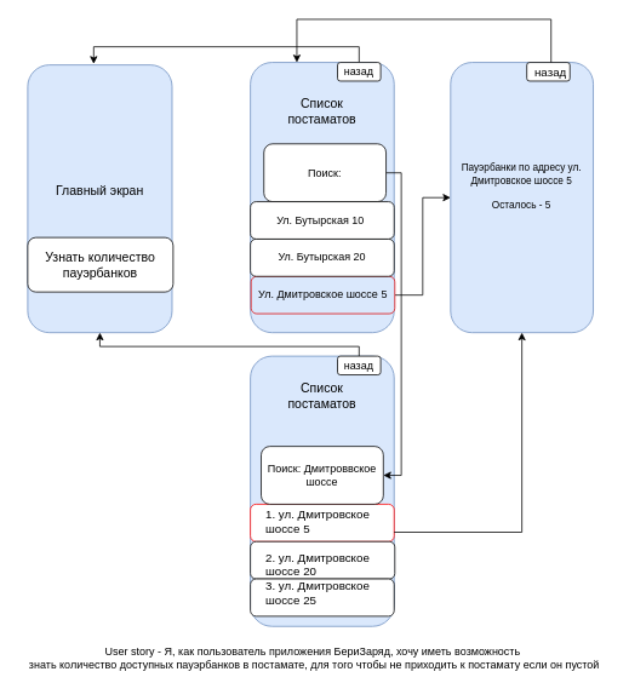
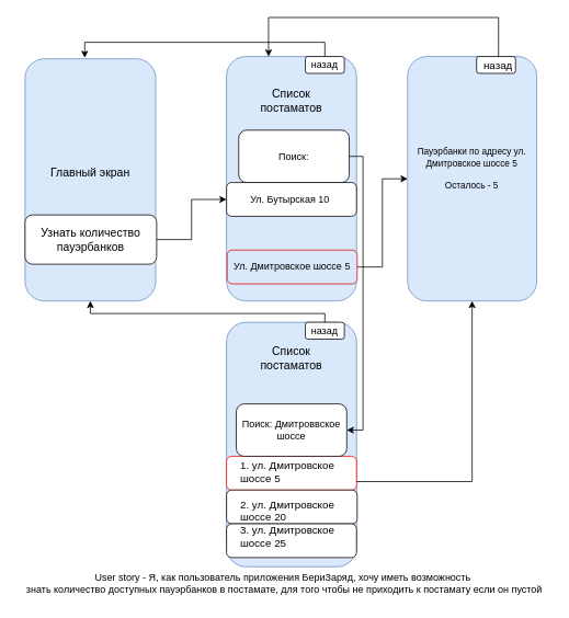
  <mxCell id="0" />
  <mxCell id="1" parent="0" />
- <mxCell id="2" value="User story -&amp;nbsp;Я, как пользователь приложения БериЗаряд, хочу иметь возможность&amp;nbsp;&lt;div&gt;знать количество доступных пауэрбанков в постамате, для того чтобы не приходить к постамату если он пустой&lt;/div&gt;" style="text;html=1;align=center;verticalAlign=middle;resizable=0;points=[];autosize=1;strokeColor=none;fillColor=none;" parent="1" vertex="1"><mxGeometry x="20" y="704.158" width="650" height="40" as="geometry" /></mxCell>
+ <mxCell id="2" value="User story -&amp;nbsp;Я, как пользователь приложения БериЗаряд, хочу иметь возможность&amp;nbsp;&lt;div&gt;знать количество доступных пауэрбанков в постамате, для того чтобы не приходить к постамату если он пустой&lt;/div&gt;" style="text;html=1;align=center;verticalAlign=middle;resizable=0;points=[];autosize=1;strokeColor=none;fillColor=none;" parent="1" vertex="1"><mxGeometry y="689.158" width="650" height="40" as="geometry" x="20" /></mxCell>
  <mxCell id="3" value="&lt;div style=&quot;font-size: 14px;&quot;&gt;Главный экран&lt;/div&gt;&lt;div style=&quot;font-size: 14px;&quot;&gt;&lt;br&gt;&lt;/div&gt;" style="rounded=1;whiteSpace=wrap;html=1;fillColor=#dae8fc;strokeColor=#6c8ebf;" vertex="1" parent="1"><mxGeometry x="30" y="71" width="158.84" height="294.74" as="geometry" /></mxCell>
+ <mxCell id="4" value="" style="edgeStyle=orthogonalEdgeStyle;rounded=0;orthogonalLoop=1;jettySize=auto;html=1;" edge="1" parent="1" source="5" target="26"><mxGeometry relative="1" as="geometry" /></mxCell>
  <mxCell id="5" value="&lt;font style=&quot;font-size: 14px;&quot;&gt;Узнать количество пауэрбанков&lt;/font&gt;" style="rounded=1;whiteSpace=wrap;html=1;" vertex="1" parent="1"><mxGeometry x="30" y="261" width="160" height="60" as="geometry" /></mxCell>
  <mxCell id="6" value="" style="rounded=1;whiteSpace=wrap;html=1;fillColor=#dae8fc;strokeColor=#6c8ebf;" parent="1" vertex="1"><mxGeometry x="274.997" y="391.664" width="158.133" height="297.494" as="geometry" /></mxCell>
  <mxCell id="7" value="" style="rounded=1;whiteSpace=wrap;html=1;strokeColor=#FF0000;" parent="1" vertex="1"><mxGeometry x="274.998" y="554.699" width="158.133" height="41.1" as="geometry" /></mxCell>
  <mxCell id="8" value="&lt;div style=&quot;font-size: 11px;&quot;&gt;&lt;font style=&quot;font-size: 11px;&quot;&gt;&lt;br&gt;&lt;/font&gt;&lt;/div&gt;&lt;font style=&quot;font-size: 11px;&quot;&gt;Пауэрбанки по адресу ул. Дмитровское шоссе 5&lt;/font&gt;&lt;div style=&quot;font-size: 11px;&quot;&gt;&lt;font style=&quot;font-size: 11px;&quot;&gt;&lt;span style=&quot;background-color: initial;&quot;&gt;&lt;br&gt;&lt;/span&gt;&lt;/font&gt;&lt;/div&gt;&lt;div style=&quot;font-size: 11px;&quot;&gt;&lt;font style=&quot;font-size: 11px;&quot;&gt;&lt;span style=&quot;background-color: initial;&quot;&gt;Осталось - 5&lt;/span&gt;&lt;br&gt;&lt;/font&gt;&lt;/div&gt;&lt;div style=&quot;font-size: 11px;&quot;&gt;&lt;font style=&quot;font-size: 11px;&quot;&gt;&lt;br&gt;&lt;/font&gt;&lt;/div&gt;&lt;div style=&quot;font-size: 11px;&quot;&gt;&lt;font style=&quot;font-size: 11px;&quot;&gt;&lt;br&gt;&lt;/font&gt;&lt;/div&gt;&lt;div style=&quot;font-size: 11px;&quot;&gt;&lt;font style=&quot;font-size: 11px;&quot;&gt;&lt;br&gt;&lt;/font&gt;&lt;/div&gt;" style="rounded=1;whiteSpace=wrap;html=1;fillColor=#dae8fc;strokeColor=#6c8ebf;" parent="1" vertex="1"><mxGeometry x="495.23" y="68.25" width="156.987" height="297.494" as="geometry" /></mxCell>
  <mxCell id="9" value="&lt;font style=&quot;font-size: 14px;&quot;&gt;Список постаматов&lt;/font&gt;" style="text;html=1;align=center;verticalAlign=middle;whiteSpace=wrap;rounded=0;" parent="1" vertex="1"><mxGeometry x="298.9" y="404.363" width="110.326" height="61.662" as="geometry" /></mxCell>
  <mxCell id="10" value="" style="rounded=1;whiteSpace=wrap;html=1;" parent="1" vertex="1"><mxGeometry x="579.08" y="68.25" width="47.44" height="20.557" as="geometry" /></mxCell>
  <mxCell id="11" style="edgeStyle=orthogonalEdgeStyle;rounded=0;orthogonalLoop=1;jettySize=auto;html=1;exitX=0.5;exitY=0;exitDx=0;exitDy=0;" parent="1" source="12" target="19" edge="1"><mxGeometry relative="1" as="geometry"><Array as="points"><mxPoint x="605.765" y="20.813" /><mxPoint x="326.067" y="20.813" /></Array></mxGeometry></mxCell>
  <mxCell id="12" value="&lt;font style=&quot;font-size: 13px;&quot;&gt;назад&lt;/font&gt;" style="text;html=1;align=center;verticalAlign=middle;whiteSpace=wrap;rounded=0;strokeWidth=2;" parent="1" vertex="1"><mxGeometry x="585.147" y="68.25" width="41.372" height="20.554" as="geometry" /></mxCell>
  <mxCell id="13" style="edgeStyle=orthogonalEdgeStyle;rounded=0;orthogonalLoop=1;jettySize=auto;html=1;entryX=0.402;entryY=0.1;entryDx=0;entryDy=0;entryPerimeter=0;" parent="1" edge="1"><mxGeometry relative="1" as="geometry"><mxPoint x="278.034" y="472.632" as="sourcePoint" /><Array as="points"><mxPoint x="277.34" y="513.74" /><mxPoint x="278.719" y="513.74" /></Array></mxGeometry></mxCell>
  <mxCell id="14" style="edgeStyle=orthogonalEdgeStyle;rounded=0;orthogonalLoop=1;jettySize=auto;html=1;exitX=1;exitY=0.75;exitDx=0;exitDy=0;" edge="1" parent="1" source="7" target="8"><mxGeometry relative="1" as="geometry"><mxPoint x="490" y="216" as="targetPoint" /></mxGeometry></mxCell>
  <mxCell id="15" value="Поиск: Дмитроввское шоссе" style="rounded=1;whiteSpace=wrap;html=1;" vertex="1" parent="1"><mxGeometry x="286.86" y="491" width="134.41" height="63.7" as="geometry" /></mxCell>
  <mxCell id="16" value="" style="rounded=1;whiteSpace=wrap;html=1;" vertex="1" parent="1"><mxGeometry x="275" y="595.8" width="158.91" height="41.1" as="geometry" /></mxCell>
  <mxCell id="17" value="" style="rounded=1;whiteSpace=wrap;html=1;" parent="1" vertex="1"><mxGeometry x="275" y="636.9" width="158.133" height="41.1" as="geometry" /></mxCell>
  <mxCell id="18" value="&lt;div style=&quot;font-size: 13px;&quot;&gt;&lt;font style=&quot;font-size: 13px;&quot;&gt;&lt;br&gt;&lt;/font&gt;&lt;/div&gt;&lt;div style=&quot;font-size: 13px;&quot;&gt;&lt;font style=&quot;font-size: 13px;&quot;&gt;&lt;br&gt;&lt;/font&gt;&lt;/div&gt;&lt;font style=&quot;font-size: 13px;&quot;&gt;&lt;div&gt;&lt;font style=&quot;font-size: 13px;&quot;&gt;&lt;br&gt;&lt;/font&gt;&lt;/div&gt;&lt;div&gt;&lt;font style=&quot;font-size: 13px;&quot;&gt;&lt;br&gt;&lt;/font&gt;&lt;/div&gt;1. ул. Дмитровское шоссе 5&lt;/font&gt;&lt;div&gt;&lt;span style=&quot;font-size: 13px;&quot;&gt;&lt;br&gt;&lt;/span&gt;&lt;div&gt;&lt;div style=&quot;font-size: 13px;&quot;&gt;&lt;div style=&quot;&quot;&gt;&lt;font style=&quot;font-size: 13px;&quot;&gt;2. ул. Дмитровское шоссе 20&amp;nbsp;&lt;/font&gt;&lt;/div&gt;&lt;div style=&quot;&quot;&gt;&lt;font style=&quot;font-size: 13px;&quot;&gt;3. ул. Дмитровское шоссе 25&lt;/font&gt;&lt;/div&gt;&lt;/div&gt;&lt;/div&gt;&lt;/div&gt;" style="text;html=1;align=left;verticalAlign=middle;whiteSpace=wrap;rounded=0;" parent="1" vertex="1"><mxGeometry x="289.83" y="561.847" width="128.483" height="41.111" as="geometry" /></mxCell>
  <mxCell id="19" value="" style="rounded=1;whiteSpace=wrap;html=1;fillColor=#dae8fc;strokeColor=#6c8ebf;" vertex="1" parent="1"><mxGeometry x="274.997" y="68.25" width="158.133" height="297.494" as="geometry" /></mxCell>
  <mxCell id="20" value="&lt;font style=&quot;font-size: 14px;&quot;&gt;Список постаматов&lt;/font&gt;" style="text;html=1;align=center;verticalAlign=middle;whiteSpace=wrap;rounded=0;" vertex="1" parent="1"><mxGeometry x="298.91" y="91.003" width="110.326" height="61.662" as="geometry" /></mxCell>
  <mxCell id="21" value="" style="edgeStyle=orthogonalEdgeStyle;rounded=0;orthogonalLoop=1;jettySize=auto;html=1;entryX=1;entryY=0.5;entryDx=0;entryDy=0;" edge="1" parent="1" source="22" target="15"><mxGeometry relative="1" as="geometry"><Array as="points"><mxPoint x="441" y="190" /><mxPoint x="441" y="523" /></Array></mxGeometry></mxCell>
  <mxCell id="22" value="Поиск:" style="rounded=1;whiteSpace=wrap;html=1;" vertex="1" parent="1"><mxGeometry x="289.83" y="157.9" width="134.41" height="63.7" as="geometry" /></mxCell>
  <mxCell id="23" value="" style="edgeStyle=orthogonalEdgeStyle;rounded=0;orthogonalLoop=1;jettySize=auto;html=1;" edge="1" parent="1" source="24" target="8"><mxGeometry relative="1" as="geometry" /></mxCell>
  <mxCell id="24" value="Ул. Дмитровское шоссе 5" style="rounded=1;whiteSpace=wrap;html=1;strokeColor=#dd0808;fillColor=#dae8fc;" vertex="1" parent="1"><mxGeometry x="275.78" y="303.8" width="158.133" height="41.1" as="geometry" /></mxCell>
- <mxCell id="25" value="Ул. Бутырская 20" style="rounded=1;whiteSpace=wrap;html=1;" vertex="1" parent="1"><mxGeometry x="275" y="262.7" width="158.133" height="41.1" as="geometry" /></mxCell>
  <mxCell id="26" value="Ул. Бутырская 10&amp;nbsp;" style="rounded=1;whiteSpace=wrap;html=1;" vertex="1" parent="1"><mxGeometry x="275" y="221.6" width="158.133" height="41.1" as="geometry" /></mxCell>
  <mxCell id="27" value="" style="edgeStyle=orthogonalEdgeStyle;rounded=0;orthogonalLoop=1;jettySize=auto;html=1;entryX=0.5;entryY=1;entryDx=0;entryDy=0;" edge="1" parent="1" source="28" target="3"><mxGeometry relative="1" as="geometry"><Array as="points"><mxPoint x="395" y="381" /><mxPoint x="109" y="381" /></Array></mxGeometry></mxCell>
  <mxCell id="28" value="назад" style="rounded=1;whiteSpace=wrap;html=1;" vertex="1" parent="1"><mxGeometry x="370.87" y="391.66" width="47.44" height="20.557" as="geometry" /></mxCell>
  <mxCell id="29" value="" style="edgeStyle=orthogonalEdgeStyle;rounded=0;orthogonalLoop=1;jettySize=auto;html=1;entryX=0.457;entryY=-0.004;entryDx=0;entryDy=0;entryPerimeter=0;" edge="1" parent="1" source="30" target="3"><mxGeometry relative="1" as="geometry"><Array as="points"><mxPoint x="395" y="51" /><mxPoint x="103" y="51" /></Array></mxGeometry></mxCell>
  <mxCell id="30" value="назад" style="rounded=1;whiteSpace=wrap;html=1;" vertex="1" parent="1"><mxGeometry x="370.87" y="68.25" width="47.44" height="20.557" as="geometry" /></mxCell>
